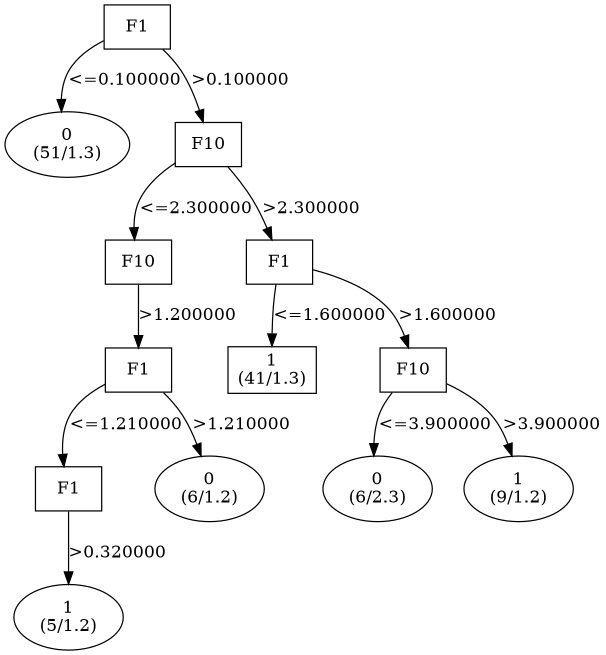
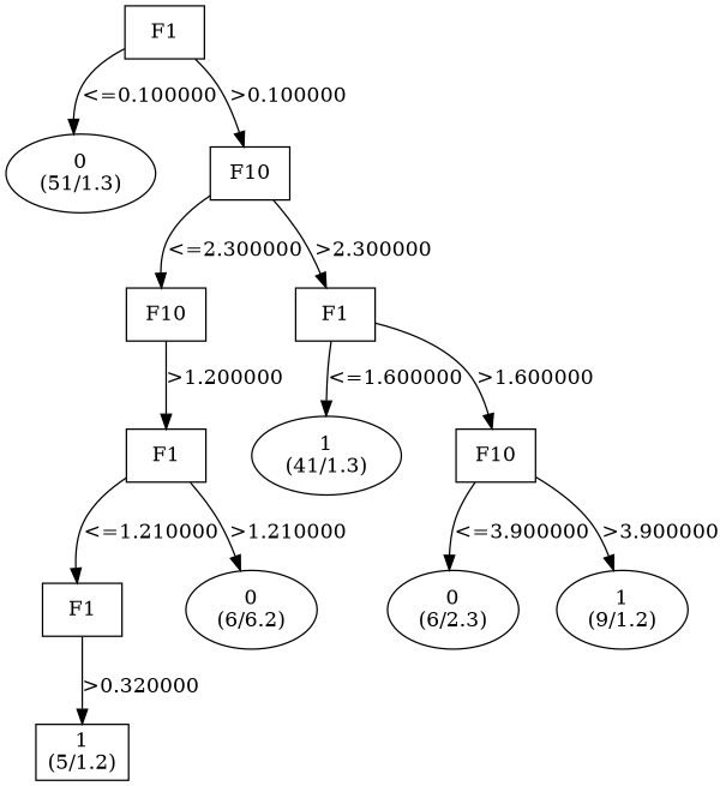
  digraph {
    node [shape=box]
    n1 [label="F1\n"]
    n2 [label="0\n(51/1.3)" shape=ellipse]
    n3 [label="F10\n"]
    n4 [label="F10\n"]
    n5 [label="F1\n"]
    n6 [label="F1\n"]
-   n7 [label="1\n(41/1.3)"]
+   n7 [label="1\n(41/1.3)" shape=ellipse]
    n8 [label="F10\n"]
    n9 [label="F1\n"]
-   n10 [label="0\n(6/1.2)" shape=ellipse]
-   n11 [label="1\n(5/1.2)" shape=ellipse]
+   n10 [label="0\n(6/6.2)" shape=ellipse]
+   n11 [label="1\n(5/1.2)"]
    n12 [label="0\n(6/2.3)" shape=ellipse]
    n13 [label="1\n(9/1.2)" shape=ellipse]
    n1 -> n2 [label="<=0.100000"]
    n1 -> n3 [label=">0.100000"]
    n3 -> n4 [label="<=2.300000"]
    n3 -> n5 [label=">2.300000"]
    n4 -> n6 [label=">1.200000"]
    n5 -> n7 [label="<=1.600000"]
    n5 -> n8 [label=">1.600000"]
    n6 -> n9 [label="<=1.210000"]
    n6 -> n10 [label=">1.210000"]
    n8 -> n12 [label="<=3.900000"]
    n8 -> n13 [label=">3.900000"]
    n9 -> n11 [label=">0.320000"]
  }
